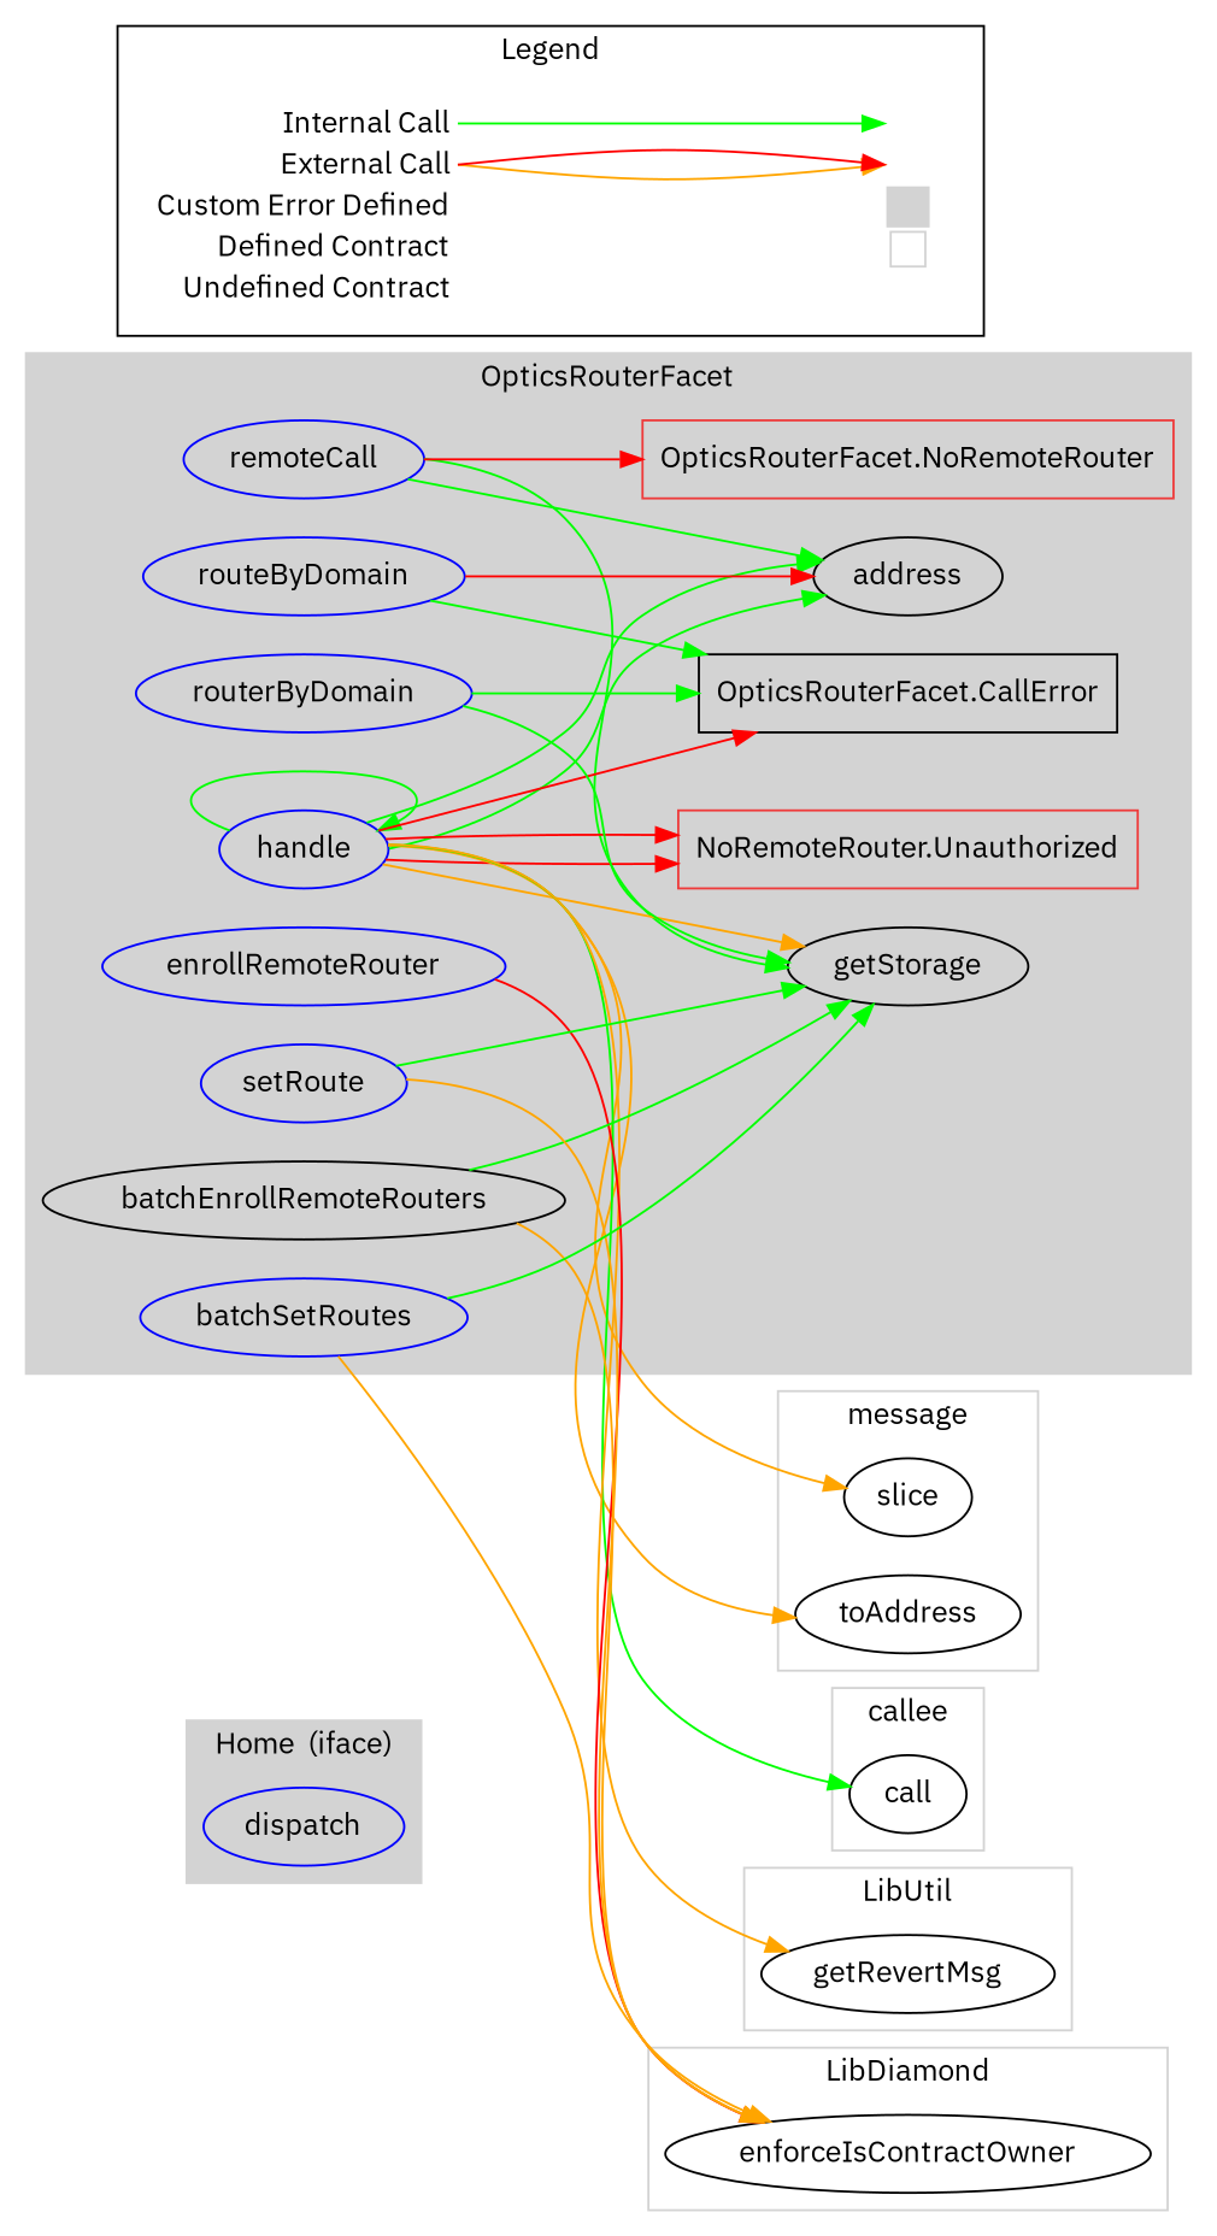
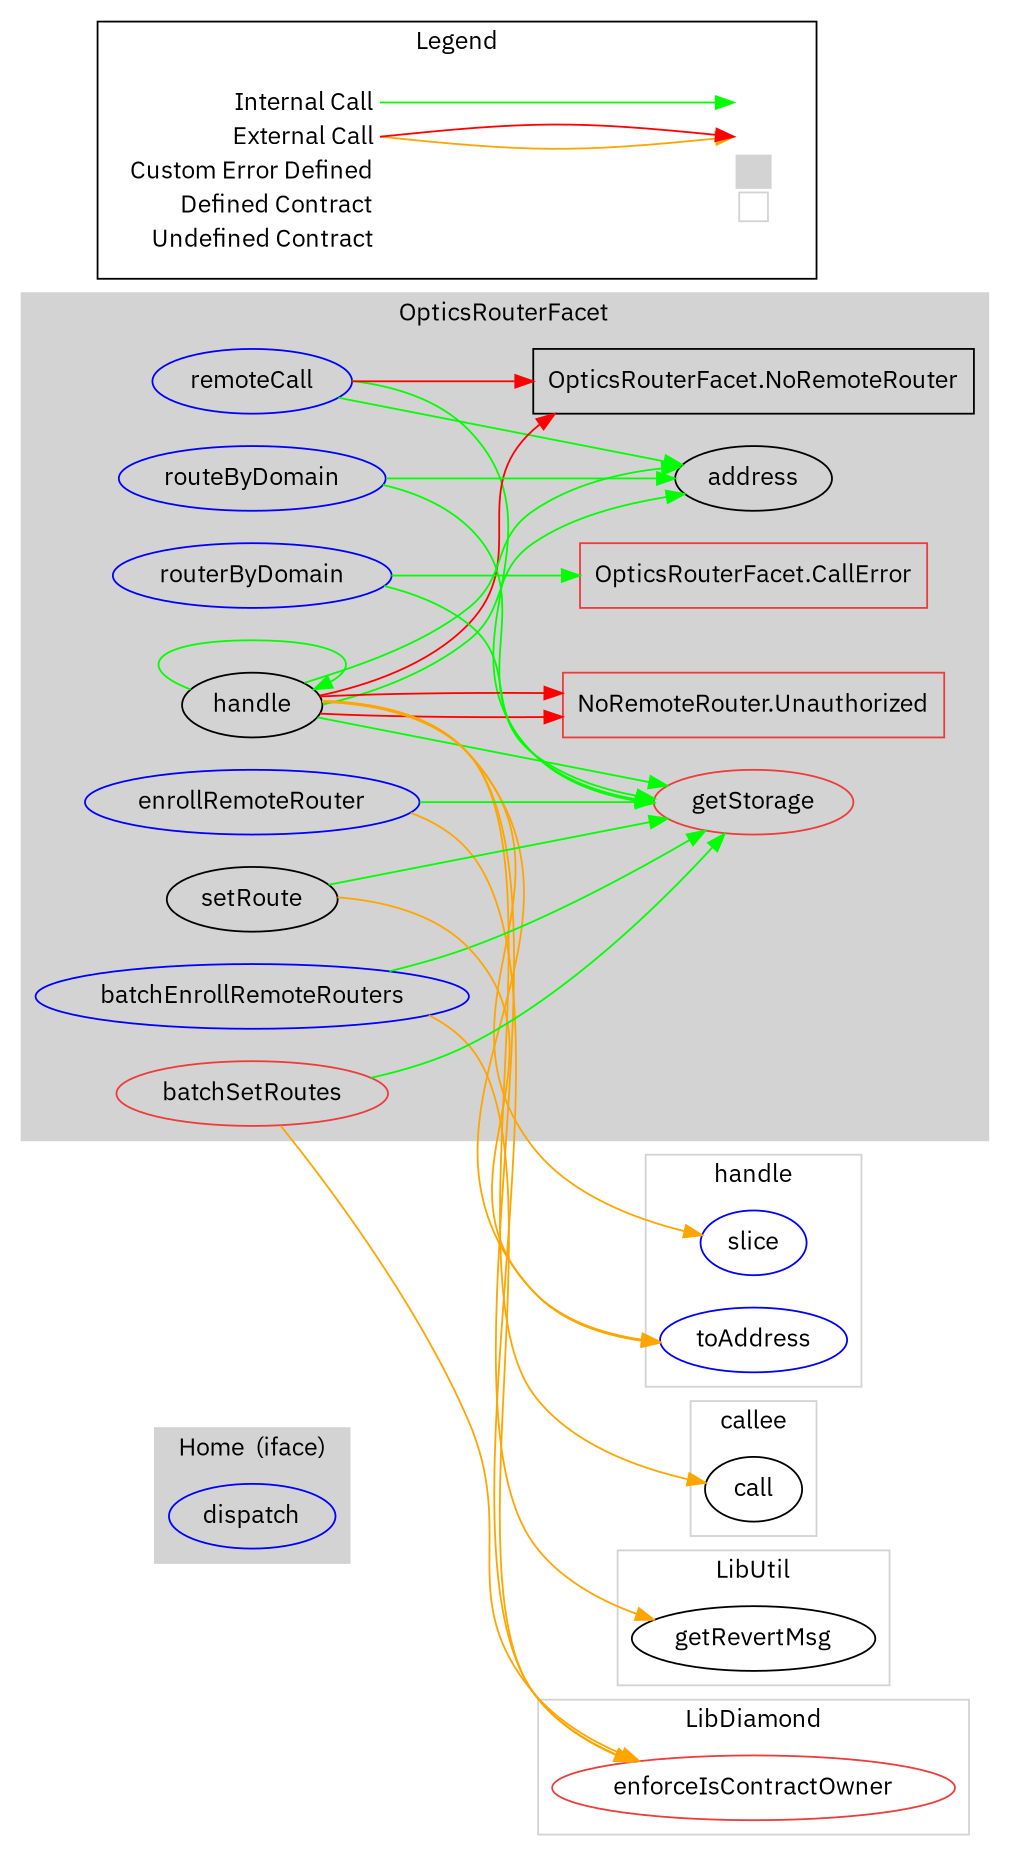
  digraph {
    compound=true
    fontname="IBM Plex Sans"
    rankdir=LR
    node [fontname="IBM Plex Sans"]
    edge [color=green fontname="IBM Plex Sans"]
    n1 [color=blue label=dispatch]
    n2 [color=blue label=remoteCall]
-   n3 [color=blue label=handle]
+   n3 [color=black label=handle]
    n4 [color=blue label=enrollRemoteRouter]
-   n5 [color=black label=batchEnrollRemoteRouters]
-   n6 [color=blue label=setRoute]
-   n7 [color=blue label=batchSetRoutes]
+   n5 [color=blue label=batchEnrollRemoteRouters]
+   n6 [color=black label=setRoute]
+   n7 [color=brown2 label=batchSetRoutes]
    n8 [color=blue label=routeByDomain]
    n9 [color=blue label=routerByDomain]
-   n10 [label=getStorage]
-   "OpticsRouterFacet.NoRemoteRouter" [color=brown2 shape=box]
+   n10 [label=getStorage color=brown2]
+   "OpticsRouterFacet.NoRemoteRouter" [color=black shape=box]
    n12 [label=address]
    n13 [color=brown2 label="NoRemoteRouter.Unauthorized" shape=box]
-   "OpticsRouterFacet.CallError" [color=black shape=box]
-   n15 [label=toAddress]
-   n16 [label=slice]
+   "OpticsRouterFacet.CallError" [color=brown2 shape=box]
+   n15 [label=toAddress color=blue]
+   n16 [label=slice color=blue]
    n17 [label=<<table border="0" cellpadding="2" cellspacing="0" cellborder="0">   <tr><td align="right" port="i1">Internal Call</td></tr>   <tr><td align="right" port="i2">External Call</td></tr>   <tr><td align="right" port="i2">Custom Error Defined</td></tr>   <tr><td align="right" port="i3">Defined Contract</td></tr>   <tr><td align="right" port="i4">Undefined Contract</td></tr>   </table>> shape=plaintext]
    n18 [label=<<table border="0" cellpadding="2" cellspacing="0" cellborder="0">   <tr><td port="i1">&nbsp;&nbsp;&nbsp;</td></tr>   <tr><td port="i2">&nbsp;&nbsp;&nbsp;</td></tr>   <tr><td port="i3" bgcolor="lightgray">&nbsp;&nbsp;&nbsp;</td></tr>   <tr><td port="i4">     <table border="1" cellborder="0" cellspacing="0" cellpadding="7" color="lightgray">       <tr>        <td></td>       </tr>      </table>   </td></tr>   </table>> shape=plaintext]
    n19 [label=call]
    n20 [label=getRevertMsg]
-   n21 [label=enforceIsContractOwner]
+   n21 [label=enforceIsContractOwner color=brown2]
    subgraph cluster_1 {
      bgcolor=lightgray
      color=lightgray
      label="Home  (iface)"
      style=filled
      n1
    }
    subgraph cluster_2 {
      bgcolor=lightgray
      color=lightgray
      label=OpticsRouterFacet
      style=filled
      n2
      n3
      n4
      n5
      n6
      n7
      n8
      n9
      n10
      "OpticsRouterFacet.NoRemoteRouter"
      n12
      n13
      "OpticsRouterFacet.CallError"
    }
    subgraph cluster_3 {
      color=lightgray
-     label=message
+     label=handle
      n15
      n16
    }
    subgraph cluster_4 {
      label=Legend
      n17
      n18
    }
    subgraph cluster_5 {
      color=lightgray
      label=callee
      n19
    }
    subgraph cluster_6 {
      color=lightgray
      label=LibUtil
      n20
    }
    subgraph cluster_7 {
      color=lightgray
      label=LibDiamond
      n21
    }
    n2 -> n10
    n2 -> "OpticsRouterFacet.NoRemoteRouter" [color=red]
    n2 -> n12
    n3 -> n3
-   n3 -> n10 [color=orange]
+   n3 -> n10
    n3 -> n12
    n3 -> n12
    n3 -> n13 [color=red]
    n3 -> n13 [color=red]
-   n3 -> "OpticsRouterFacet.CallError" [color=red]
+   n3 -> "OpticsRouterFacet.NoRemoteRouter" [color=red]
    n3 -> n15 [color=orange]
    n3 -> n16 [color=orange]
-   n3 -> n19
+   n3 -> n19 [color=orange]
    n3 -> n20 [color=orange]
-   n4 -> n21 [color=red]
+   n4 -> n10
+   n4 -> n21 [color=orange]
    n5 -> n10
    n5 -> n21 [color=orange]
    n6 -> n10
-   n6 -> n21 [color=orange]
+   n6 -> n15 [color=orange]
    n7 -> n10
    n7 -> n21 [color=orange]
-   n8 -> "OpticsRouterFacet.CallError"
-   n8 -> n12 [color=red]
+   n8 -> n10
+   n8 -> n12
    n9 -> n10
    n9 -> "OpticsRouterFacet.CallError"
    n17 -> n18 [headport="i1:w" tailport="i1:e"]
    n17 -> n18 [color=orange headport="i2:w" tailport="i2:e"]
    n17 -> n18 [color=red headport="i2:w" tailport="i2:e"]
  }
